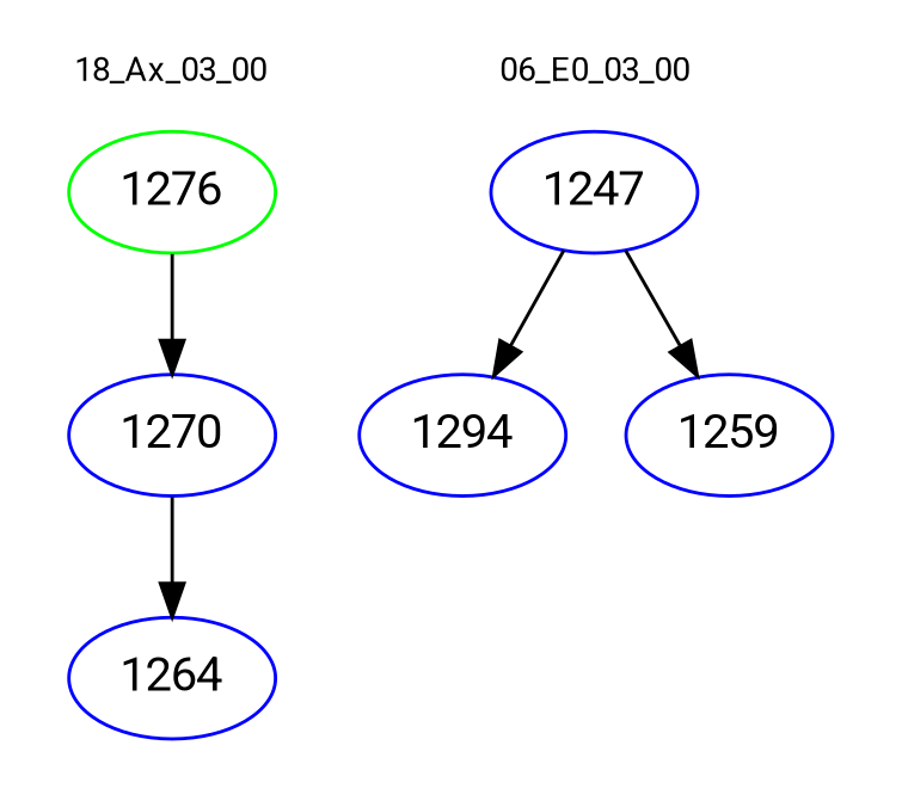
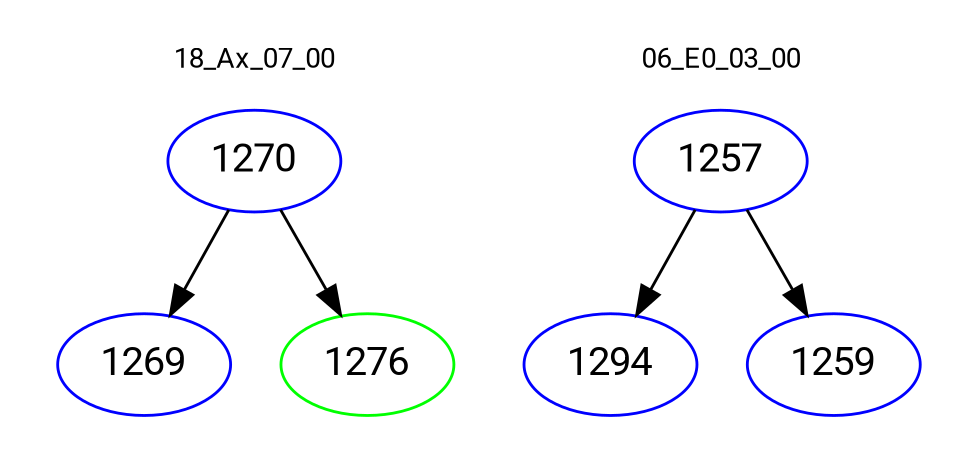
  digraph {
    fontname=Roboto
    node [color=blue fontname=Roboto]
    edge [color=black fontname=Roboto]
    n1 [label=1270]
-   n2 [label=1264]
+   n2 [label=1269]
    n3 [color=green label=1276]
-   n4 [label=1247]
+   n4 [label=1257]
    n5 [label=1294]
    n6 [label=1259]
    subgraph cluster_1 {
      color=white
      fontsize=10
-     label="18_Ax_03_00"
+     label="18_Ax_07_00"
      n1
      n2
      n3
    }
    subgraph cluster_2 {
      color=white
      fontsize=10
      label="06_E0_03_00"
      n4
      n5
      n6
    }
    n1 -> n2
-   n3 -> n1
+   n1 -> n3
    n4 -> n5
    n4 -> n6
  }
